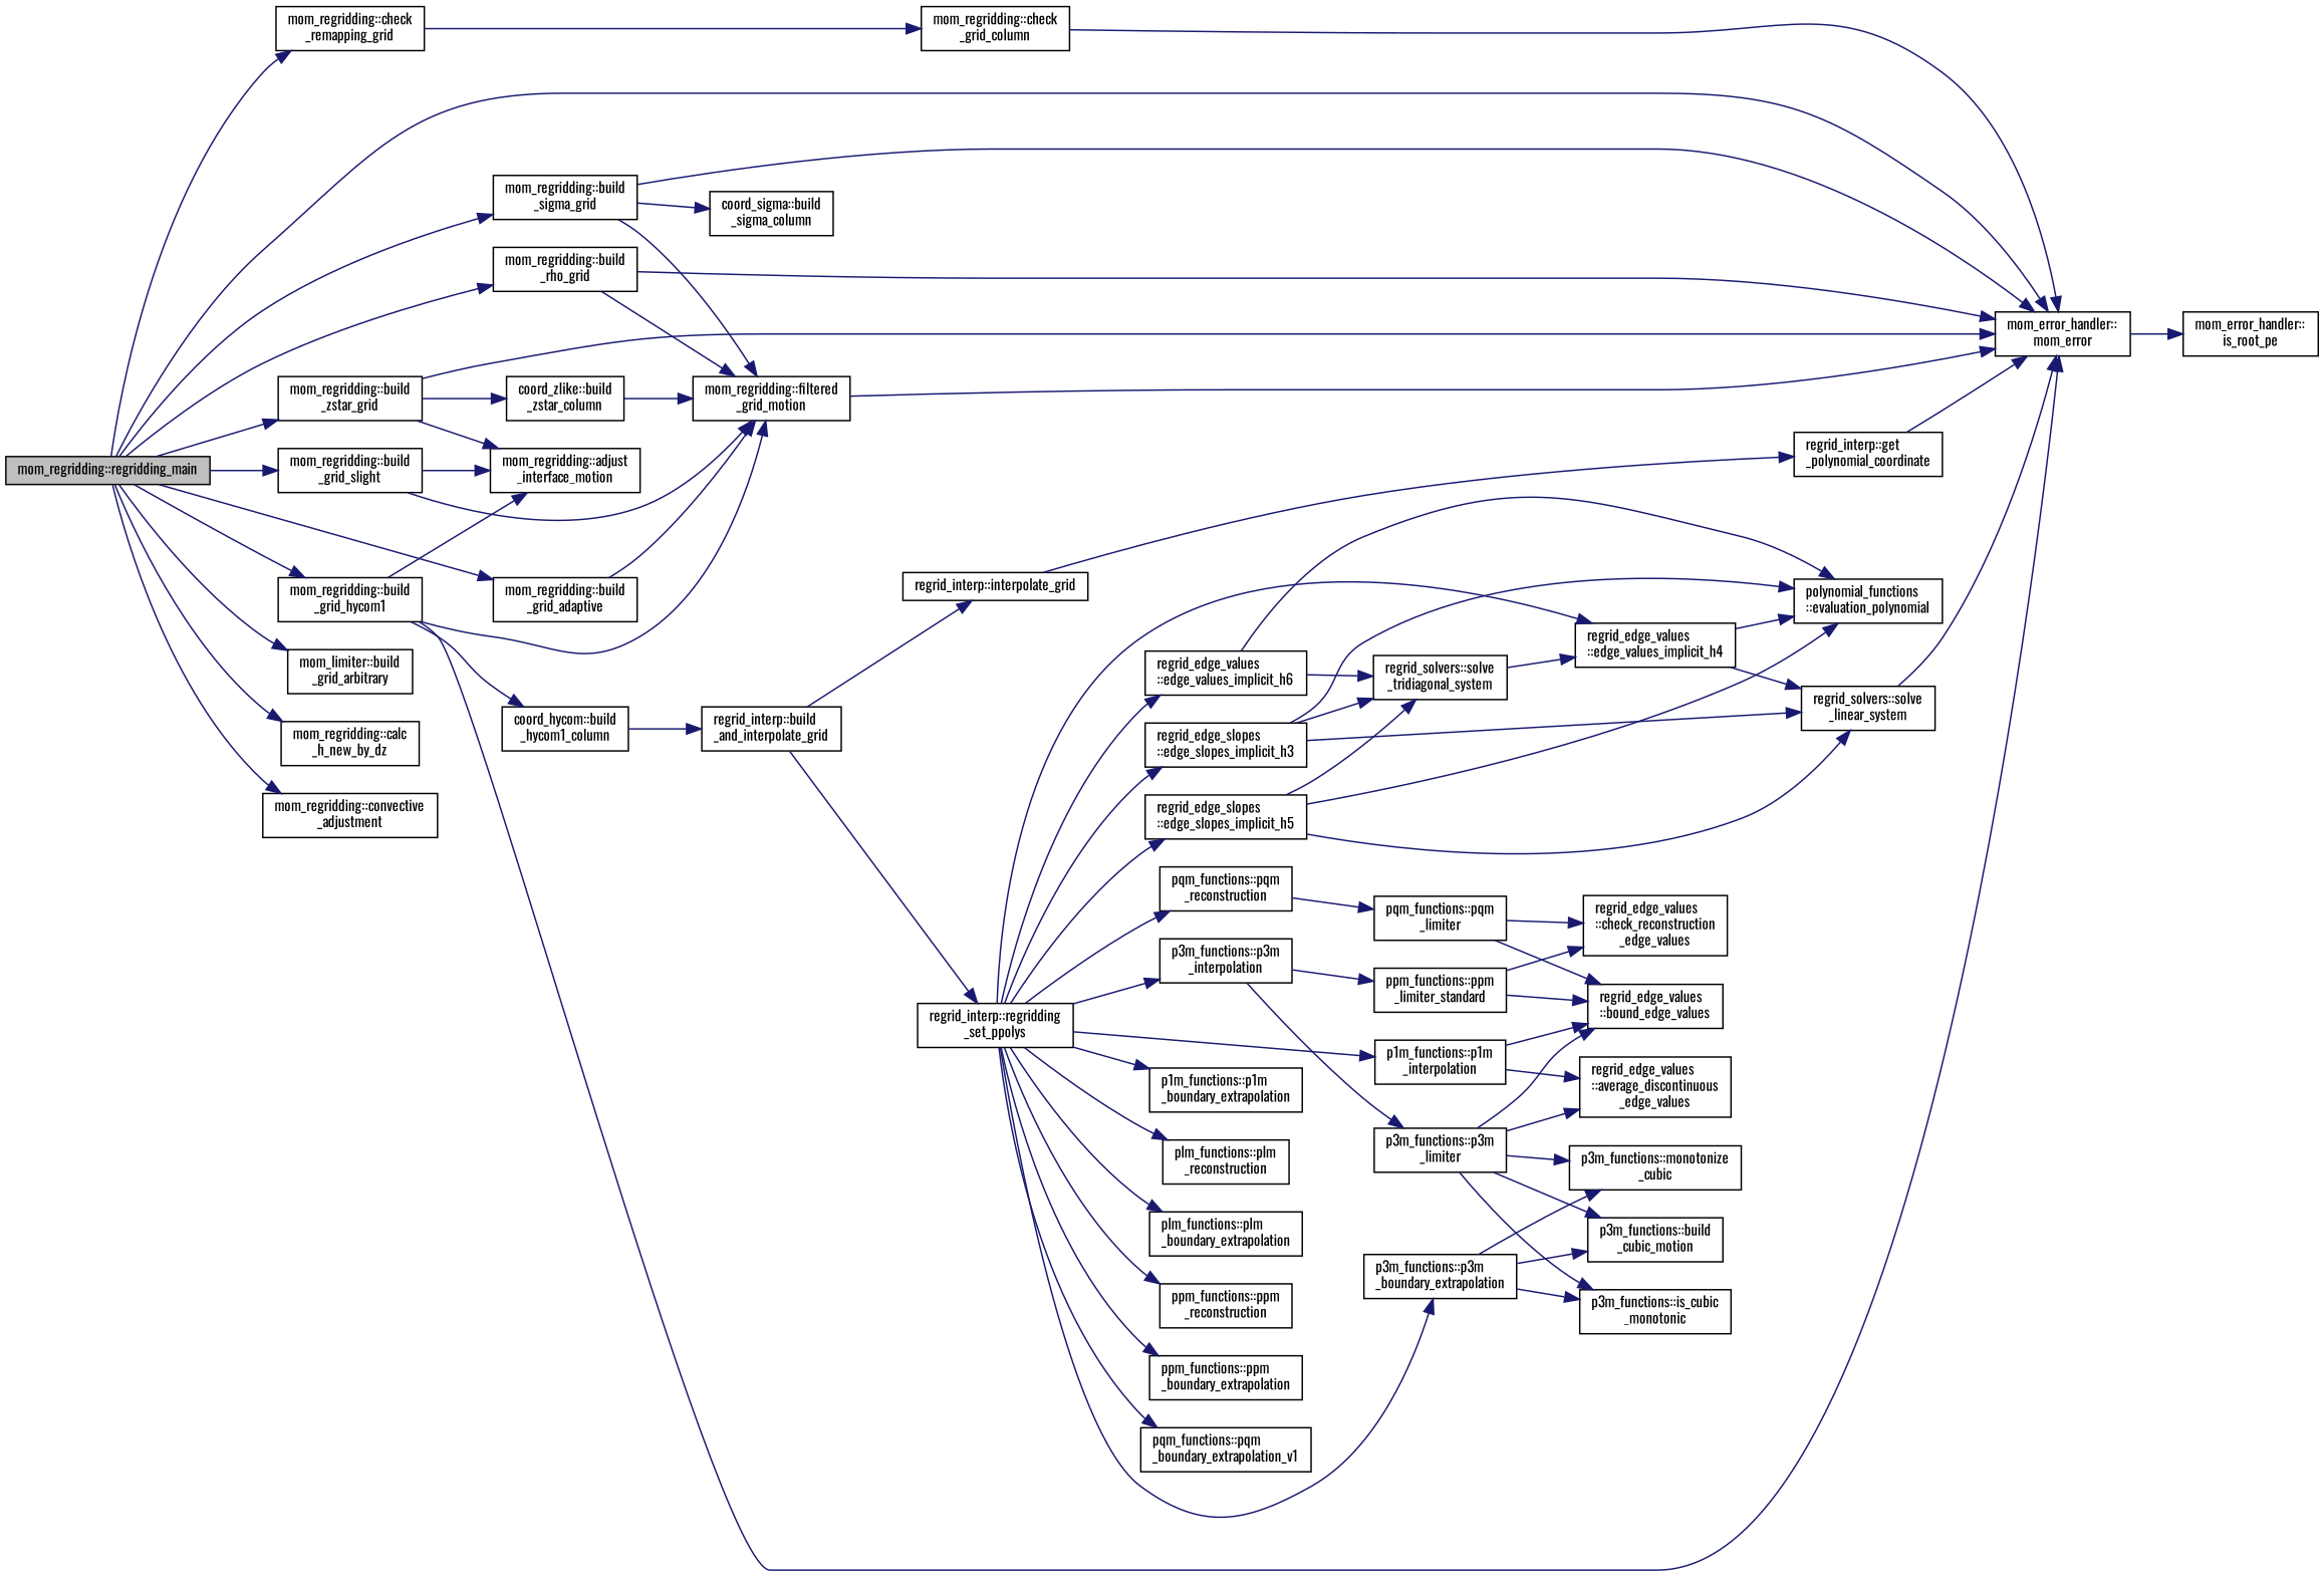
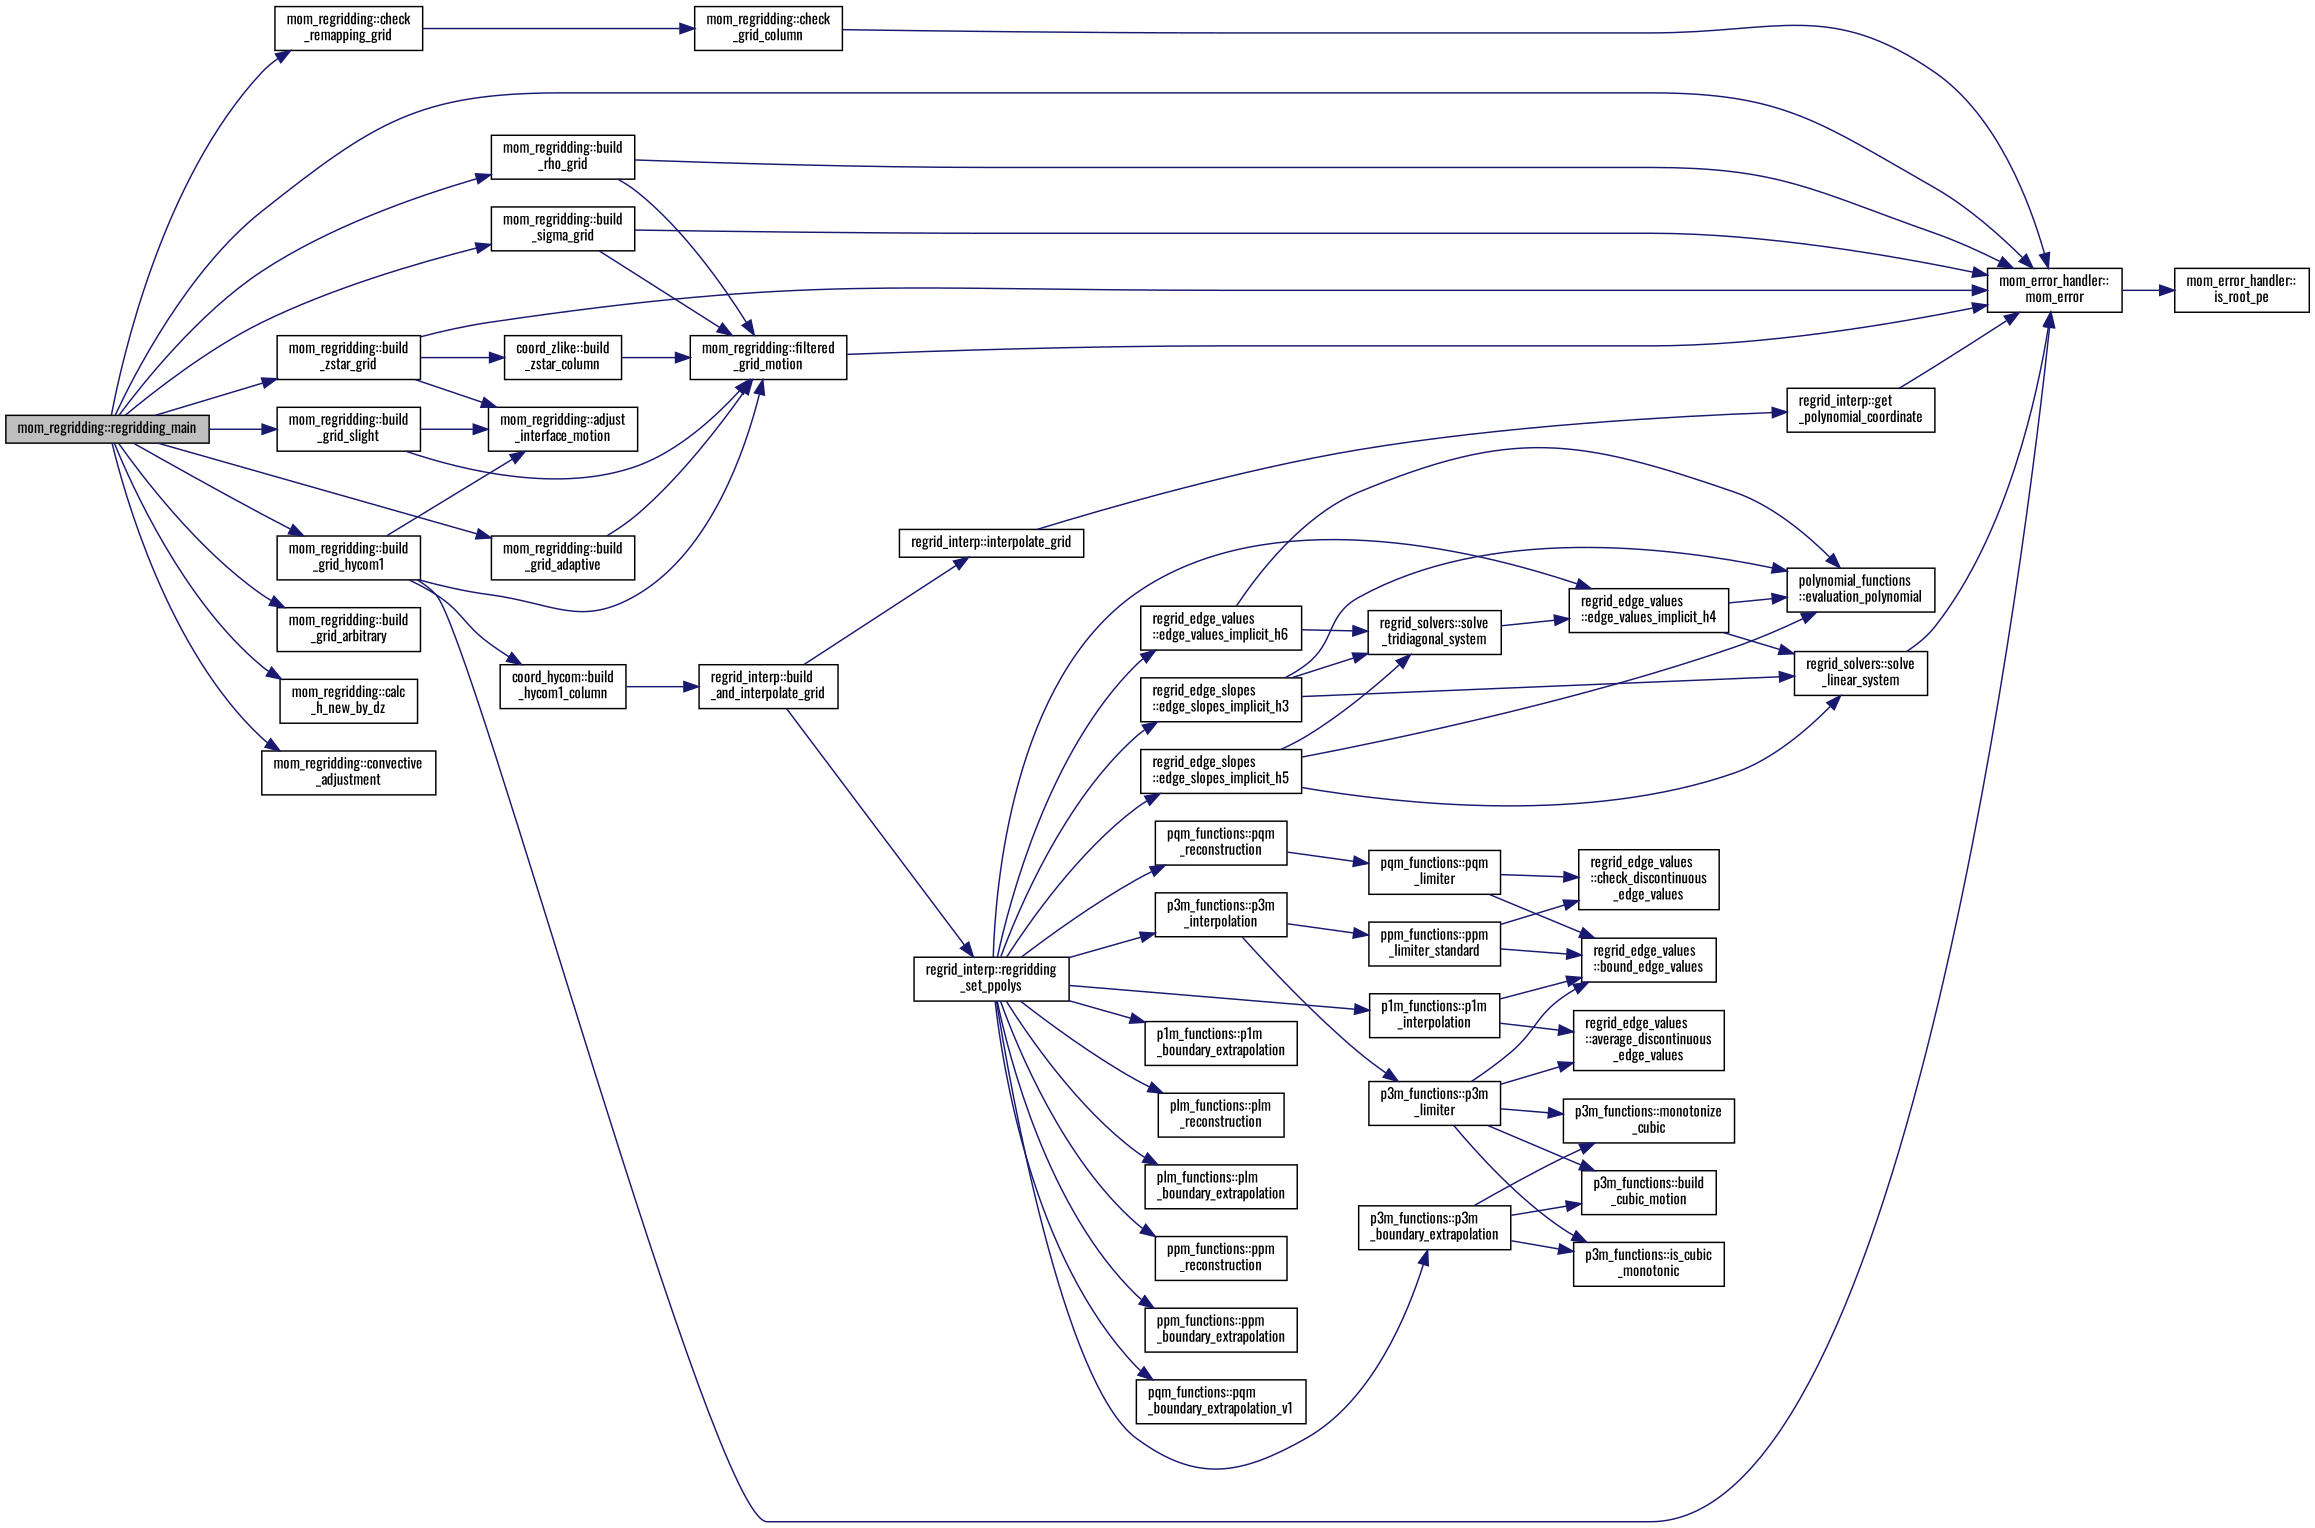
  digraph {
    fontname=Oswald
    rankdir=LR
    node [color=black fillcolor=white fontname=Oswald fontsize=10 shape=record style=filled]
    edge [color=midnightblue fontname=Oswald fontsize=10 labelfontname=Helvetica labelfontsize=10 style=solid]
    n1 [fillcolor=grey75 fontcolor=black height=0.2 label="mom_regridding::regridding_main" width=0.4]
    n2 [height=0.2 label="mom_regridding::build\l_grid_adaptive" width=0.4]
    n3 [height=0.2 label="mom_error_handler::\lmom_error" width=0.4]
-   n4 [height=0.2 label="mom_limiter::build\l_grid_arbitrary" width=0.4]
+   n4 [height=0.2 label="mom_regridding::build\l_grid_arbitrary" width=0.4]
    n5 [height=0.2 label="mom_regridding::build\l_grid_hycom1" width=0.4]
    n6 [height=0.2 label="mom_regridding::build\l_grid_slight" width=0.4]
    n7 [height=0.2 label="mom_regridding::build\l_rho_grid" width=0.4]
    n8 [height=0.2 label="mom_regridding::build\l_sigma_grid" width=0.4]
    n9 [height=0.2 label="mom_regridding::build\l_zstar_grid" width=0.4]
    n10 [height=0.2 label="mom_regridding::calc\l_h_new_by_dz" width=0.4]
    n11 [height=0.2 label="mom_regridding::check\l_remapping_grid" width=0.4]
    n12 [height=0.2 label="mom_regridding::convective\l_adjustment" width=0.4]
    n13 [height=0.2 label="mom_regridding::filtered\l_grid_motion" width=0.4]
    n14 [height=0.2 label="mom_error_handler::\lis_root_pe" width=0.4]
    n15 [height=0.2 label="mom_regridding::adjust\l_interface_motion" width=0.4]
    n16 [height=0.2 label="coord_hycom::build\l_hycom1_column" width=0.4]
-   n17 [height=0.2 label="coord_sigma::build\l_sigma_column" width=0.4]
    n18 [height=0.2 label="coord_zlike::build\l_zstar_column" width=0.4]
    n19 [height=0.2 label="mom_regridding::check\l_grid_column" width=0.4]
    n20 [height=0.2 label="regrid_interp::build\l_and_interpolate_grid" width=0.4]
    n21 [height=0.2 label="regrid_interp::regridding\l_set_ppolys" width=0.4]
    n22 [height=0.2 label="regrid_interp::interpolate_grid" width=0.4]
    n23 [height=0.2 label="p1m_functions::p1m\l_interpolation" width=0.4]
    n24 [height=0.2 label="p1m_functions::p1m\l_boundary_extrapolation" width=0.4]
    n25 [height=0.2 label="regrid_edge_values\l::edge_values_implicit_h4" width=0.4]
    n26 [height=0.2 label="plm_functions::plm\l_reconstruction" width=0.4]
    n27 [height=0.2 label="plm_functions::plm\l_boundary_extrapolation" width=0.4]
    n28 [height=0.2 label="ppm_functions::ppm\l_reconstruction" width=0.4]
    n29 [height=0.2 label="ppm_functions::ppm\l_boundary_extrapolation" width=0.4]
    n30 [height=0.2 label="regrid_edge_slopes\l::edge_slopes_implicit_h3" width=0.4]
    n31 [height=0.2 label="p3m_functions::p3m\l_interpolation" width=0.4]
    n32 [height=0.2 label="p3m_functions::p3m\l_boundary_extrapolation" width=0.4]
    n33 [height=0.2 label="regrid_edge_values\l::edge_values_implicit_h6" width=0.4]
    n34 [height=0.2 label="regrid_edge_slopes\l::edge_slopes_implicit_h5" width=0.4]
    n35 [height=0.2 label="pqm_functions::pqm\l_reconstruction" width=0.4]
    n36 [height=0.2 label="pqm_functions::pqm\l_boundary_extrapolation_v1" width=0.4]
    n37 [height=0.2 label="regrid_interp::get\l_polynomial_coordinate" width=0.4]
    n38 [height=0.2 label="regrid_edge_values\l::bound_edge_values" width=0.4]
    n39 [height=0.2 label="regrid_edge_values\l::average_discontinuous\l_edge_values" width=0.4]
    n40 [height=0.2 label="regrid_solvers::solve\l_linear_system" width=0.4]
    n41 [height=0.2 label="polynomial_functions\l::evaluation_polynomial" width=0.4]
    n42 [height=0.2 label="regrid_solvers::solve\l_tridiagonal_system" width=0.4]
    n43 [height=0.2 label="ppm_functions::ppm\l_limiter_standard" width=0.4]
    n44 [height=0.2 label="p3m_functions::p3m\l_limiter" width=0.4]
    n45 [height=0.2 label="p3m_functions::build\l_cubic_motion" width=0.4]
    n46 [height=0.2 label="p3m_functions::is_cubic\l_monotonic" width=0.4]
    n47 [height=0.2 label="p3m_functions::monotonize\l_cubic" width=0.4]
    n48 [height=0.2 label="pqm_functions::pqm\l_limiter" width=0.4]
-   n49 [height=0.2 label="regrid_edge_values\l::check_reconstruction\l_edge_values" width=0.4]
+   n49 [height=0.2 label="regrid_edge_values\l::check_discontinuous\l_edge_values" width=0.4]
    n1 -> n2
    n1 -> n3
    n1 -> n4
    n1 -> n5
    n1 -> n6
    n1 -> n7
    n1 -> n8
    n1 -> n9
    n1 -> n10
    n1 -> n11
    n1 -> n12
    n2 -> n13
    n3 -> n14
    n5 -> n3
    n5 -> n13
    n5 -> n15
    n5 -> n16
    n6 -> n13
    n6 -> n15
    n7 -> n3
    n7 -> n13
    n8 -> n3
    n8 -> n13
-   n8 -> n17
    n9 -> n3
    n9 -> n15
    n9 -> n18
    n11 -> n19
    n13 -> n3
    n16 -> n20
    n18 -> n13
    n19 -> n3
    n20 -> n21
    n20 -> n22
    n21 -> n23
    n21 -> n24
    n21 -> n25
    n21 -> n26
    n21 -> n27
    n21 -> n28
    n21 -> n29
    n21 -> n30
    n21 -> n31
    n21 -> n32
    n21 -> n33
    n21 -> n34
    n21 -> n35
    n21 -> n36
    n22 -> n37
    n23 -> n38
    n23 -> n39
    n25 -> n40
    n25 -> n41
    n30 -> n40
    n30 -> n41
    n30 -> n42
    n31 -> n43
    n31 -> n44
    n32 -> n45
    n32 -> n46
    n32 -> n47
    n33 -> n41
    n33 -> n42
    n34 -> n40
    n34 -> n41
    n34 -> n42
    n35 -> n48
    n37 -> n3
    n40 -> n3
    n42 -> n25
    n43 -> n38
    n43 -> n49
    n44 -> n38
    n44 -> n39
    n44 -> n45
    n44 -> n46
    n44 -> n47
    n48 -> n38
    n48 -> n49
  }
